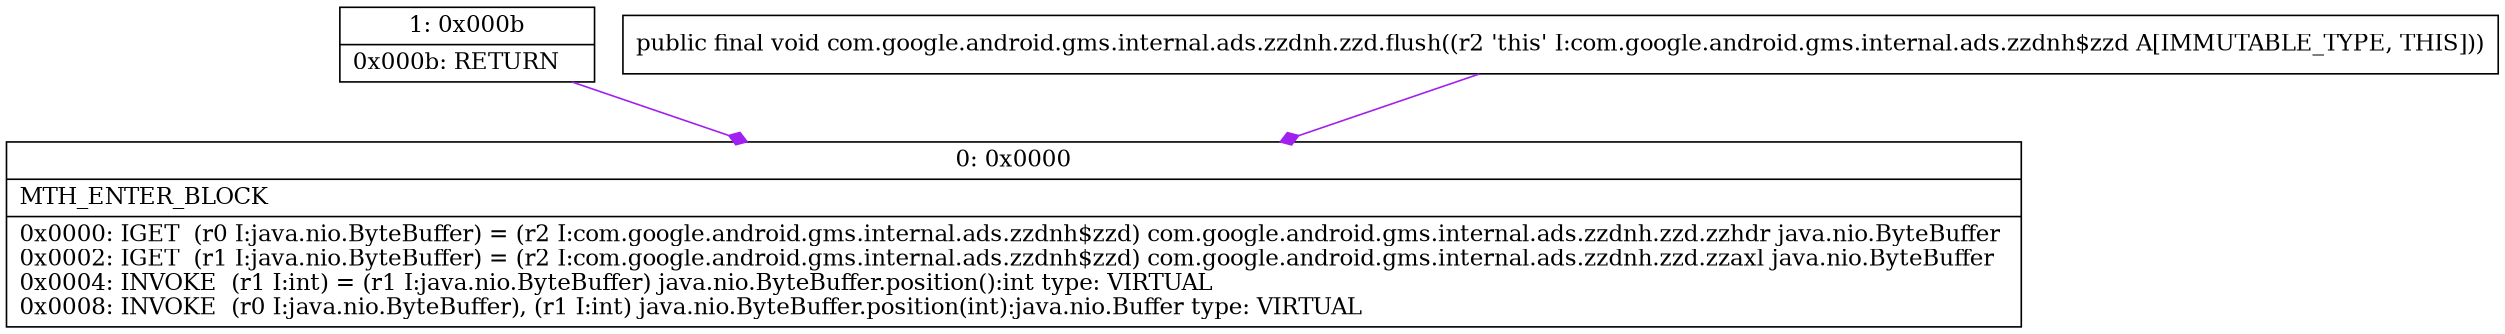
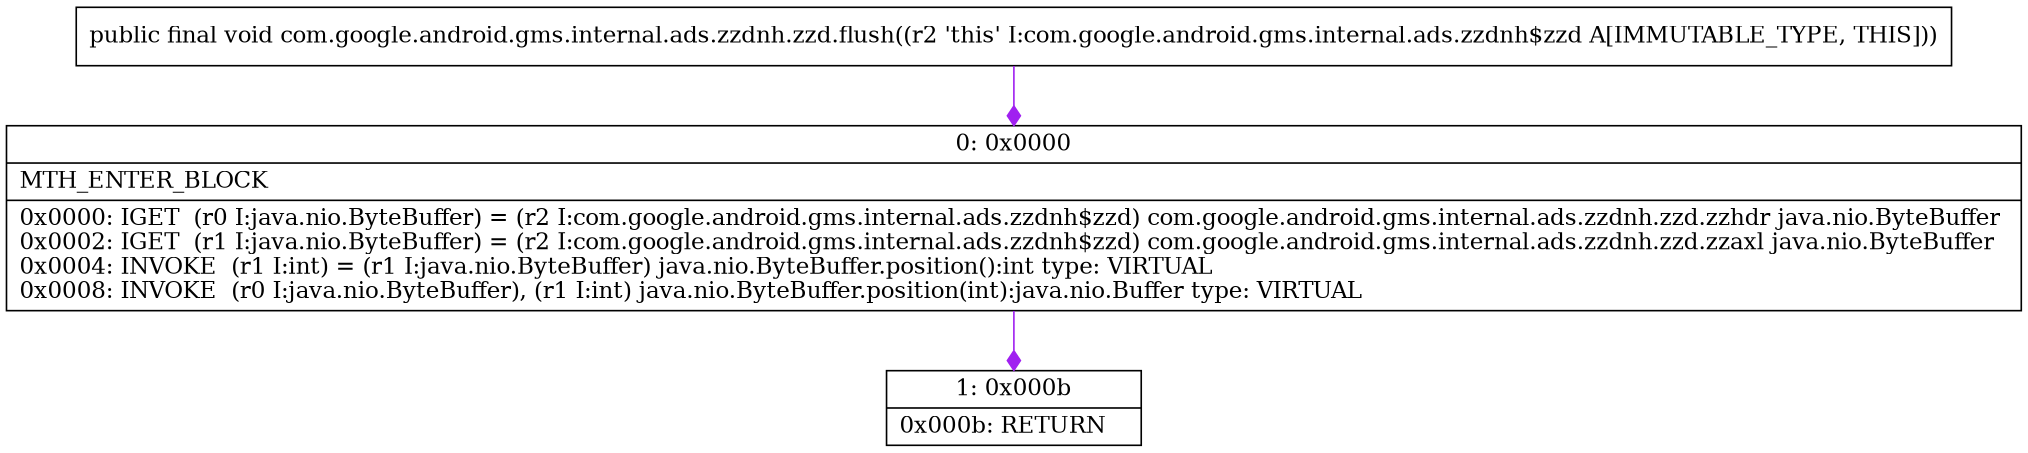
  digraph {
    node [shape=record]
    edge [color=purple arrowhead=diamond]
    n1 [label="{0\:\ 0x0000|MTH_ENTER_BLOCK\l|0x0000: IGET  (r0 I:java.nio.ByteBuffer) = (r2 I:com.google.android.gms.internal.ads.zzdnh$zzd) com.google.android.gms.internal.ads.zzdnh.zzd.zzhdr java.nio.ByteBuffer \l0x0002: IGET  (r1 I:java.nio.ByteBuffer) = (r2 I:com.google.android.gms.internal.ads.zzdnh$zzd) com.google.android.gms.internal.ads.zzdnh.zzd.zzaxl java.nio.ByteBuffer \l0x0004: INVOKE  (r1 I:int) = (r1 I:java.nio.ByteBuffer) java.nio.ByteBuffer.position():int type: VIRTUAL \l0x0008: INVOKE  (r0 I:java.nio.ByteBuffer), (r1 I:int) java.nio.ByteBuffer.position(int):java.nio.Buffer type: VIRTUAL \l}"]
    n2 [label="{1\:\ 0x000b|0x000b: RETURN   \l}"]
    n3 [label="{public final void com.google.android.gms.internal.ads.zzdnh.zzd.flush((r2 'this' I:com.google.android.gms.internal.ads.zzdnh$zzd A[IMMUTABLE_TYPE, THIS])) }"]
-   n2 -> n1
+   n1 -> n2
    n3 -> n1
  }
